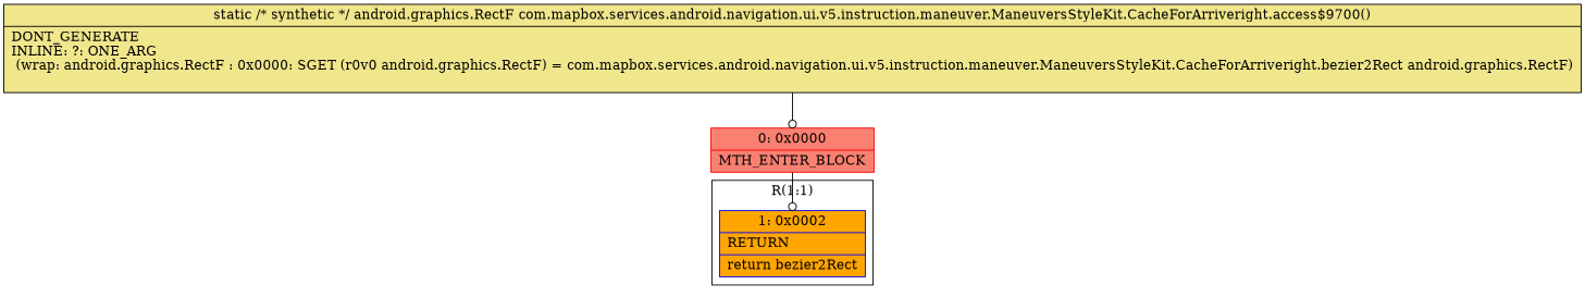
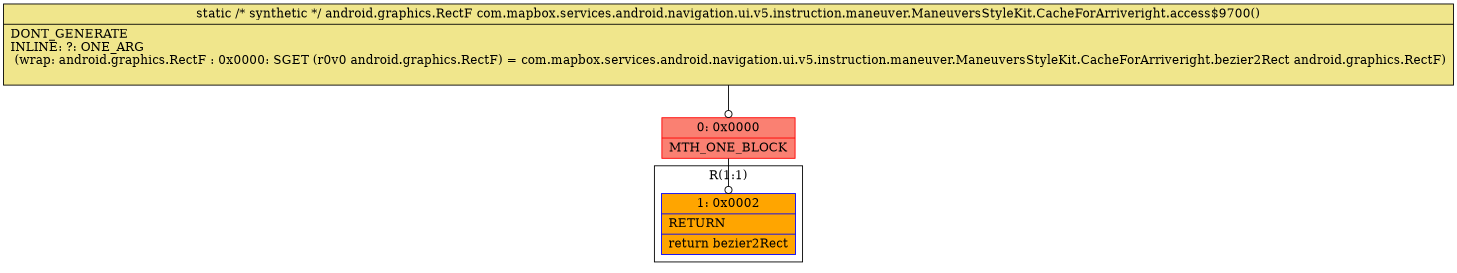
  digraph {
    node [shape=record style=filled]
    edge [arrowhead=odot]
    n1 [color=blue label="{1\:\ 0x0002|RETURN\l|return bezier2Rect\l}" fillcolor=orange]
-   n2 [color=red label="{0\:\ 0x0000|MTH_ENTER_BLOCK\l}" fillcolor=salmon]
+   n2 [color=red label="{0\:\ 0x0000|MTH_ONE_BLOCK\l}" fillcolor=salmon]
    n3 [label="{static \/* synthetic *\/ android.graphics.RectF com.mapbox.services.android.navigation.ui.v5.instruction.maneuver.ManeuversStyleKit.CacheForArriveright.access$9700()  | DONT_GENERATE\lINLINE: ?: ONE_ARG  \l  (wrap: android.graphics.RectF : 0x0000: SGET  (r0v0 android.graphics.RectF) =  com.mapbox.services.android.navigation.ui.v5.instruction.maneuver.ManeuversStyleKit.CacheForArriveright.bezier2Rect android.graphics.RectF)\l\l}" fillcolor=khaki]
    subgraph cluster_1 {
      label="R(1:1)"
      n1
    }
    n2 -> n1
    n3 -> n2
  }
